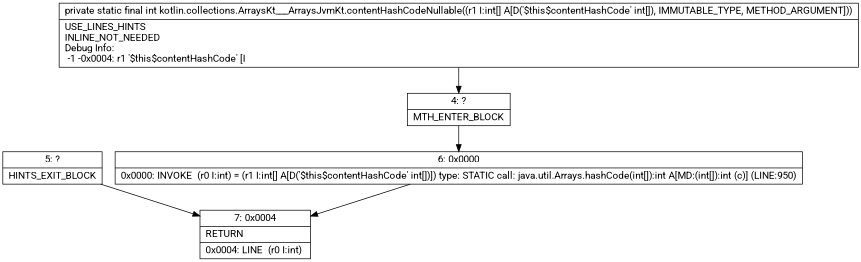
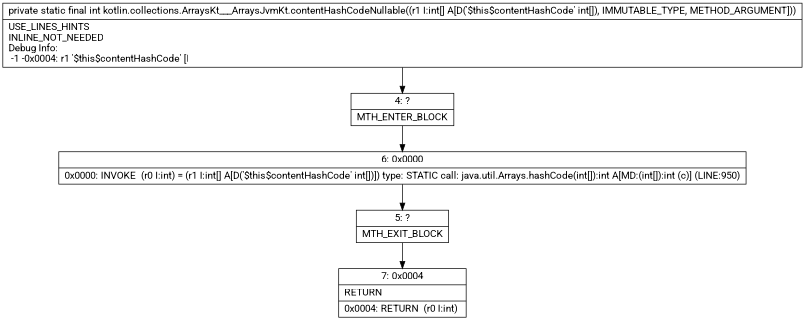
  digraph {
    fontname=Roboto
    node [fontname=Roboto shape=record]
    edge [fontname=Roboto]
    n1 [label="{4\:\ ?|MTH_ENTER_BLOCK\l}"]
    n2 [label="{6\:\ 0x0000|0x0000: INVOKE  (r0 I:int) = (r1 I:int[] A[D('$this$contentHashCode' int[])]) type: STATIC call: java.util.Arrays.hashCode(int[]):int A[MD:(int[]):int (c)] (LINE:950)\l}"]
-   n3 [label="{7\:\ 0x0004|RETURN\l|0x0004: LINE  (r0 I:int) \l}"]
-   n4 [label="{5\:\ ?|HINTS_EXIT_BLOCK\l}"]
+   n3 [label="{7\:\ 0x0004|RETURN\l|0x0004: RETURN  (r0 I:int) \l}"]
+   n4 [label="{5\:\ ?|MTH_EXIT_BLOCK\l}"]
    n5 [label="{private static final int kotlin.collections.ArraysKt___ArraysJvmKt.contentHashCodeNullable((r1 I:int[] A[D('$this$contentHashCode' int[]), IMMUTABLE_TYPE, METHOD_ARGUMENT]))  | USE_LINES_HINTS\lINLINE_NOT_NEEDED\lDebug Info:\l  \-1 \-0x0004: r1 '$this$contentHashCode' [I\l}"]
    n1 -> n2
-   n2 -> n3
+   n2 -> n4
    n4 -> n3
    n5 -> n1
  }
